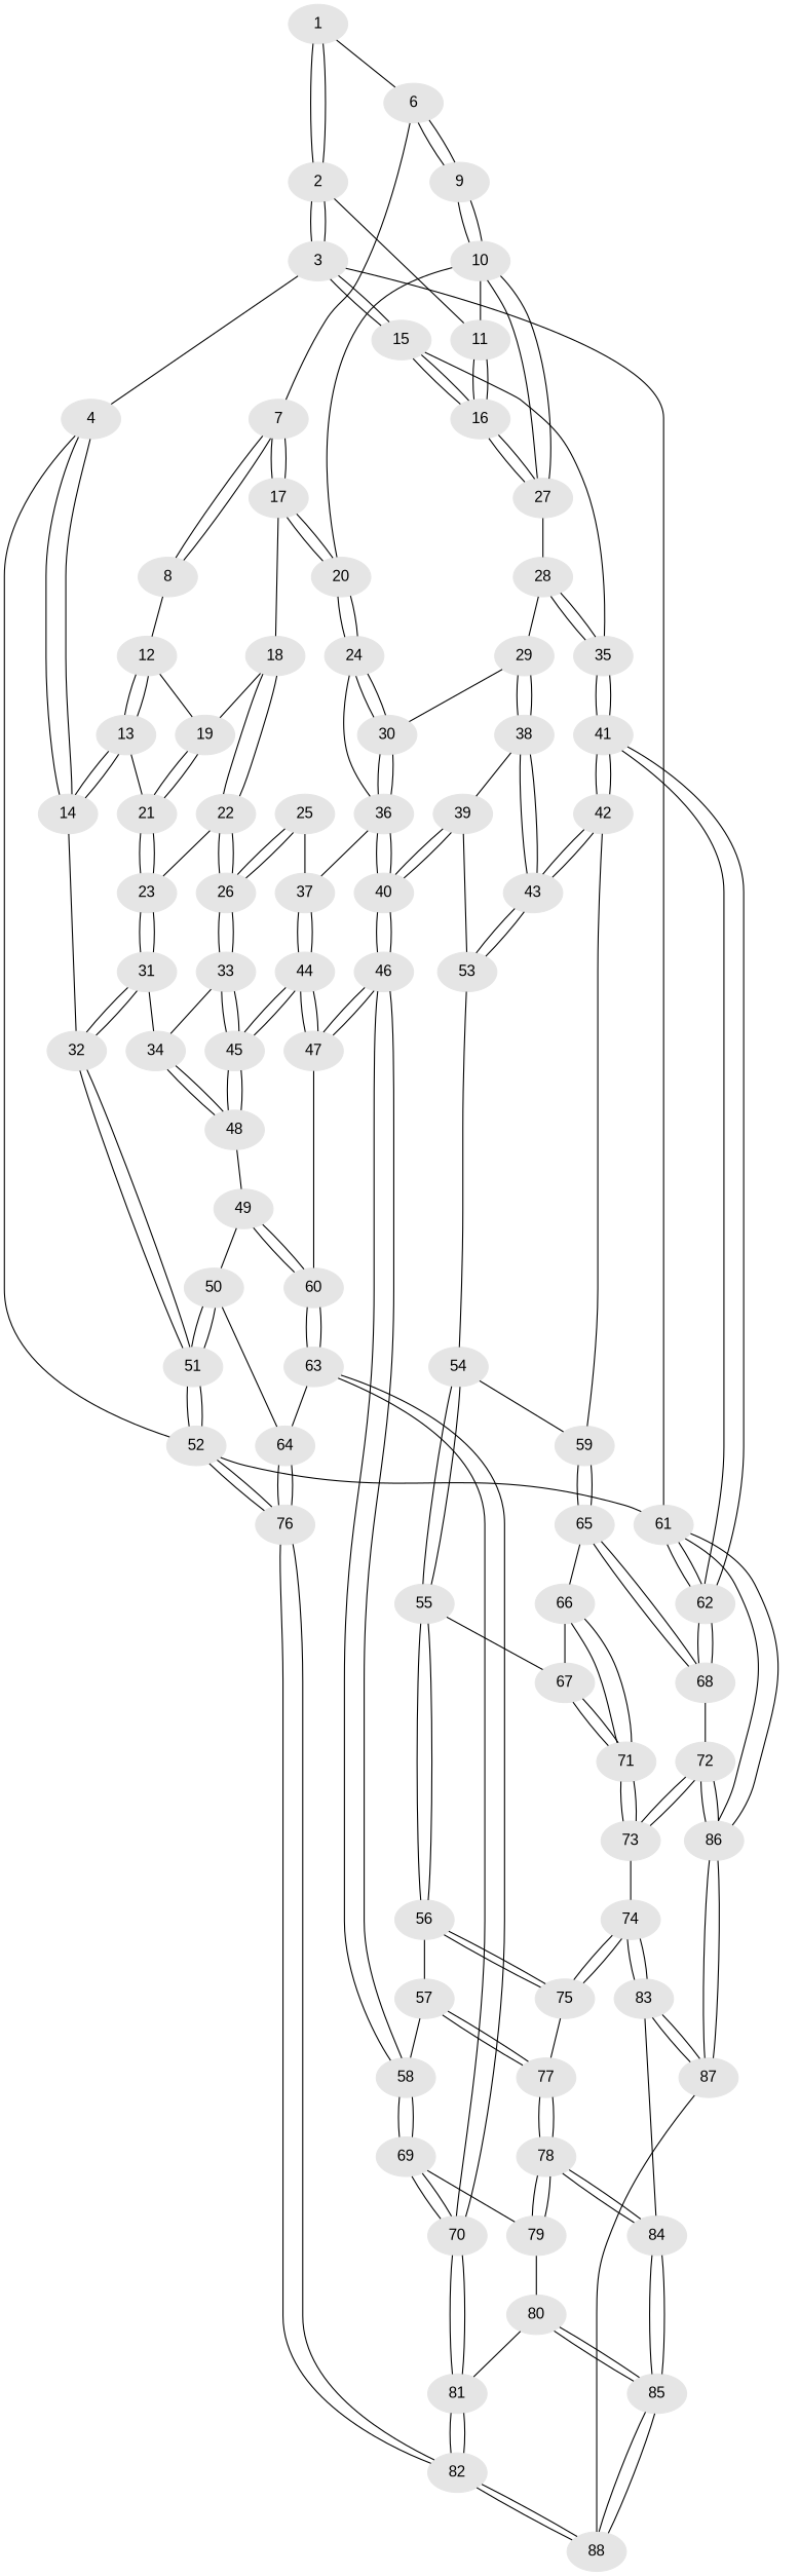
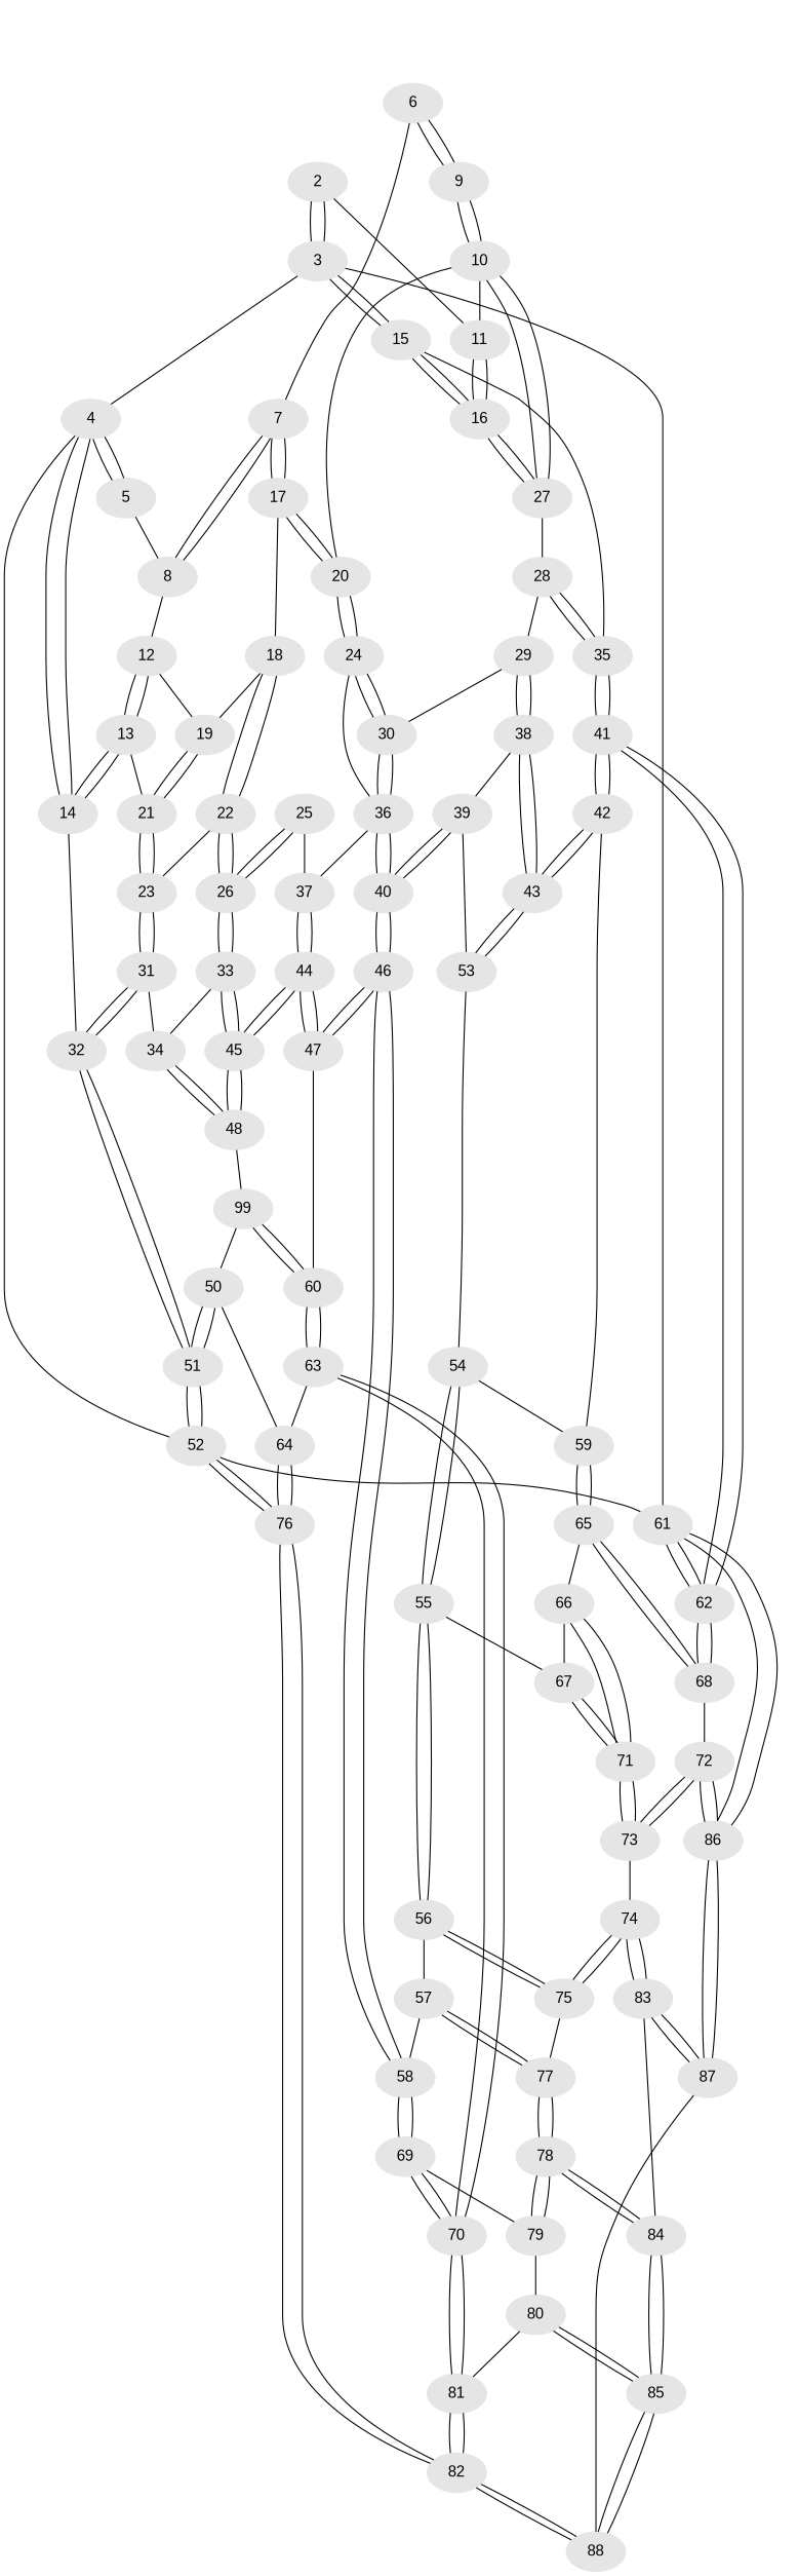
  graph {
    fontname="Liberation Sans"
    node [color=gray90 fontname="Liberation Sans" style=filled]
    edge [fontname="Liberation Sans"]
-   1
    2
    6
    3
    11
    7
    9
    4
    15
    61
    16
+   5
    14
    52
    35
    62
    86
    8
    32
    76
    12
    17
    10
    20
    18
    13
    19
    27
    24
    28
    21
    23
    51
    41
    22
    26
    30
    36
    31
    33
    34
    25
    37
    44
    45
    29
    38
    39
    43
    40
    48
-   49
+   49 [label=99]
    42
    46
    47
    53
    54
    58
    59
    68
    65
    60
    69
    63
    50
    64
    82
    55
    56
    67
    57
    75
    71
    77
    78
    70
    79
    66
    87
    72
    81
    73
    80
    74
    83
    84
    88
    85
-   1 -- 2
-   1 -- 2
-   1 -- 6
    2 -- 3
    2 -- 3
    2 -- 11
    6 -- 7
    6 -- 9
    6 -- 9
    3 -- 4
    3 -- 15
    3 -- 15
    3 -- 61
    11 -- 16
    11 -- 16
    7 -- 8
    7 -- 8
    7 -- 17
    7 -- 17
    9 -- 10
    9 -- 10
+   4 -- 5
+   4 -- 5
    4 -- 14
    4 -- 14
    4 -- 52
    15 -- 16
    15 -- 16
    15 -- 35
    61 -- 62
    61 -- 62
    61 -- 86
    61 -- 86
    16 -- 27
    16 -- 27
+   5 -- 8
    14 -- 32
    52 -- 61
    52 -- 76
    52 -- 76
    35 -- 41
    35 -- 41
    62 -- 68
    62 -- 68
    86 -- 87
    86 -- 87
    8 -- 12
    32 -- 51
    32 -- 51
    76 -- 82
    76 -- 82
    12 -- 13
    12 -- 13
    12 -- 19
    17 -- 20
    17 -- 20
    17 -- 18
    10 -- 11
    10 -- 20
    10 -- 27
    10 -- 27
    20 -- 24
    20 -- 24
    18 -- 19
    18 -- 22
    18 -- 22
    13 -- 14
    13 -- 14
    13 -- 21
    19 -- 21
    19 -- 21
    27 -- 28
    24 -- 30
    24 -- 30
    24 -- 36
    28 -- 35
    28 -- 35
    28 -- 29
    21 -- 23
    21 -- 23
    23 -- 31
    23 -- 31
    51 -- 52
    51 -- 52
    41 -- 62
    41 -- 62
    41 -- 42
    41 -- 42
    22 -- 23
    22 -- 26
    22 -- 26
    26 -- 33
    26 -- 33
    30 -- 36
    30 -- 36
    36 -- 37
    36 -- 40
    36 -- 40
    31 -- 32
    31 -- 32
    31 -- 34
    33 -- 34
    33 -- 45
    33 -- 45
    34 -- 48
    34 -- 48
    25 -- 26
    25 -- 26
    25 -- 37
    37 -- 44
    37 -- 44
    44 -- 45
    44 -- 45
    44 -- 47
    44 -- 47
    45 -- 48
    45 -- 48
    29 -- 30
    29 -- 38
    29 -- 38
    38 -- 39
    38 -- 43
    38 -- 43
    39 -- 40
    39 -- 40
    39 -- 53
    43 -- 53
    43 -- 53
    40 -- 46
    40 -- 46
    48 -- 49
    49 -- 60
    49 -- 60
    49 -- 50
    42 -- 43
    42 -- 43
    42 -- 59
    46 -- 47
    46 -- 47
    46 -- 58
    46 -- 58
    47 -- 60
    53 -- 54
    54 -- 59
    54 -- 55
    54 -- 55
    58 -- 69
    58 -- 69
    59 -- 65
    59 -- 65
    68 -- 72
    65 -- 68
    65 -- 68
    65 -- 66
    60 -- 63
    60 -- 63
    69 -- 70
    69 -- 70
    69 -- 79
    63 -- 64
    63 -- 70
    63 -- 70
    50 -- 51
    50 -- 51
    50 -- 64
    64 -- 76
    64 -- 76
    82 -- 88
    82 -- 88
    55 -- 56
    55 -- 56
    55 -- 67
    56 -- 57
    56 -- 75
    56 -- 75
    67 -- 71
    67 -- 71
    57 -- 58
    57 -- 77
    57 -- 77
    75 -- 77
    71 -- 73
    71 -- 73
    77 -- 78
    77 -- 78
    78 -- 79
    78 -- 79
    78 -- 84
    78 -- 84
    70 -- 81
    70 -- 81
    79 -- 80
    66 -- 67
    66 -- 71
    66 -- 71
    87 -- 88
    72 -- 86
    72 -- 86
    72 -- 73
    72 -- 73
    81 -- 82
    81 -- 82
    73 -- 74
    80 -- 81
    80 -- 85
    80 -- 85
    74 -- 75
    74 -- 75
    74 -- 83
    74 -- 83
    83 -- 87
    83 -- 87
    83 -- 84
    84 -- 85
    84 -- 85
    85 -- 88
    85 -- 88
  }
